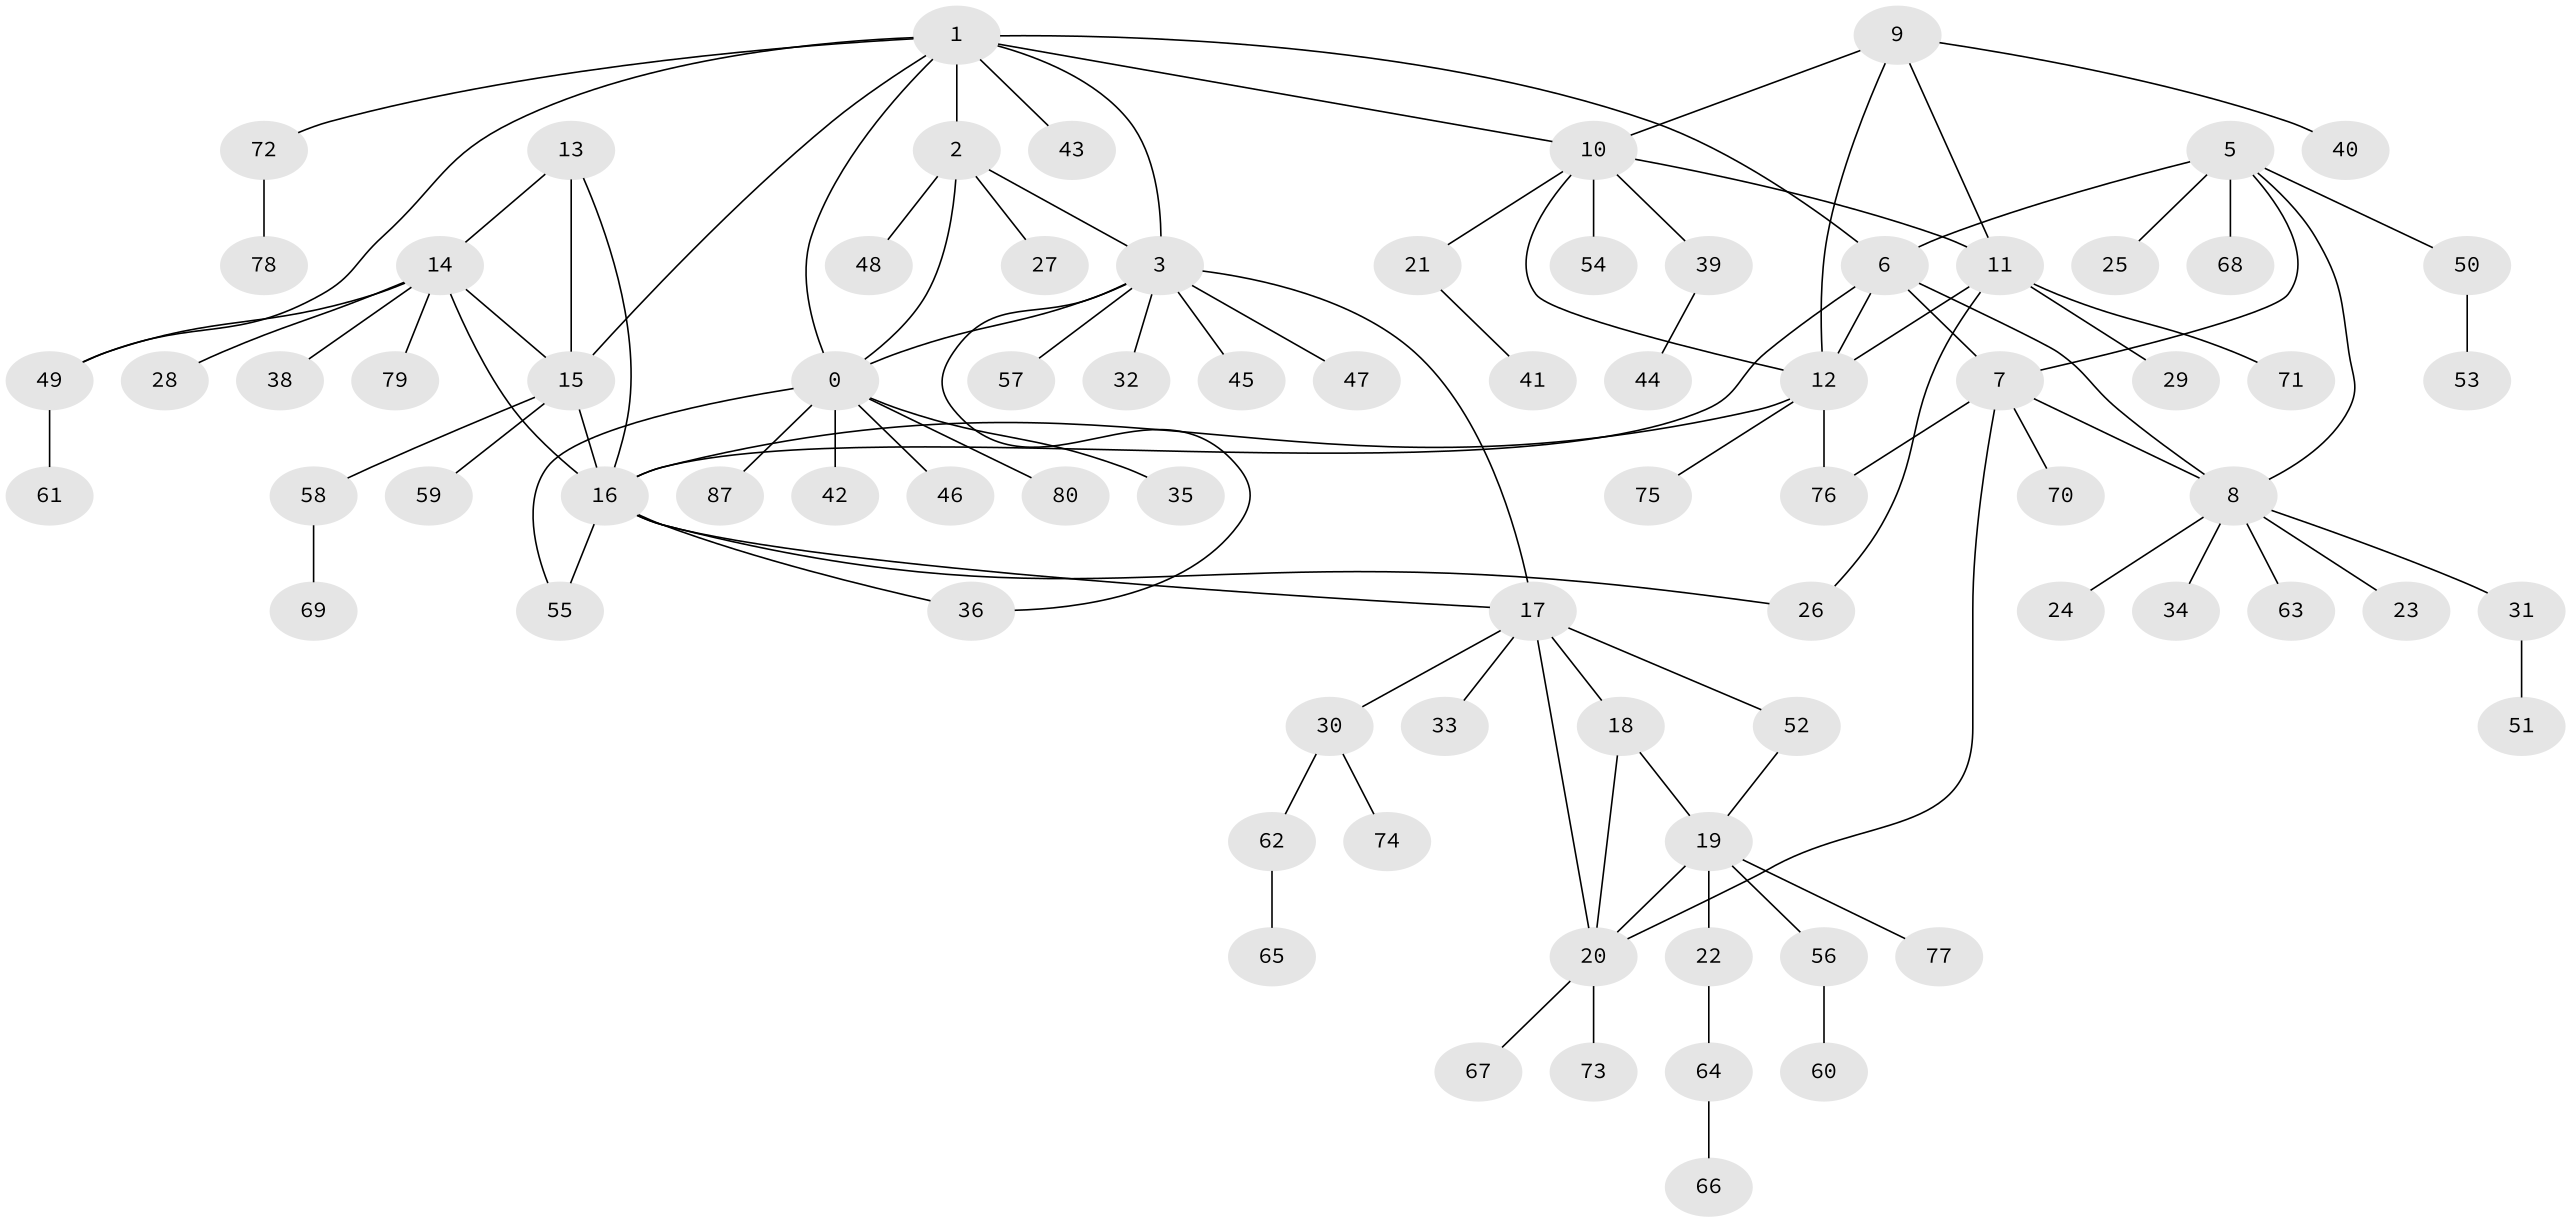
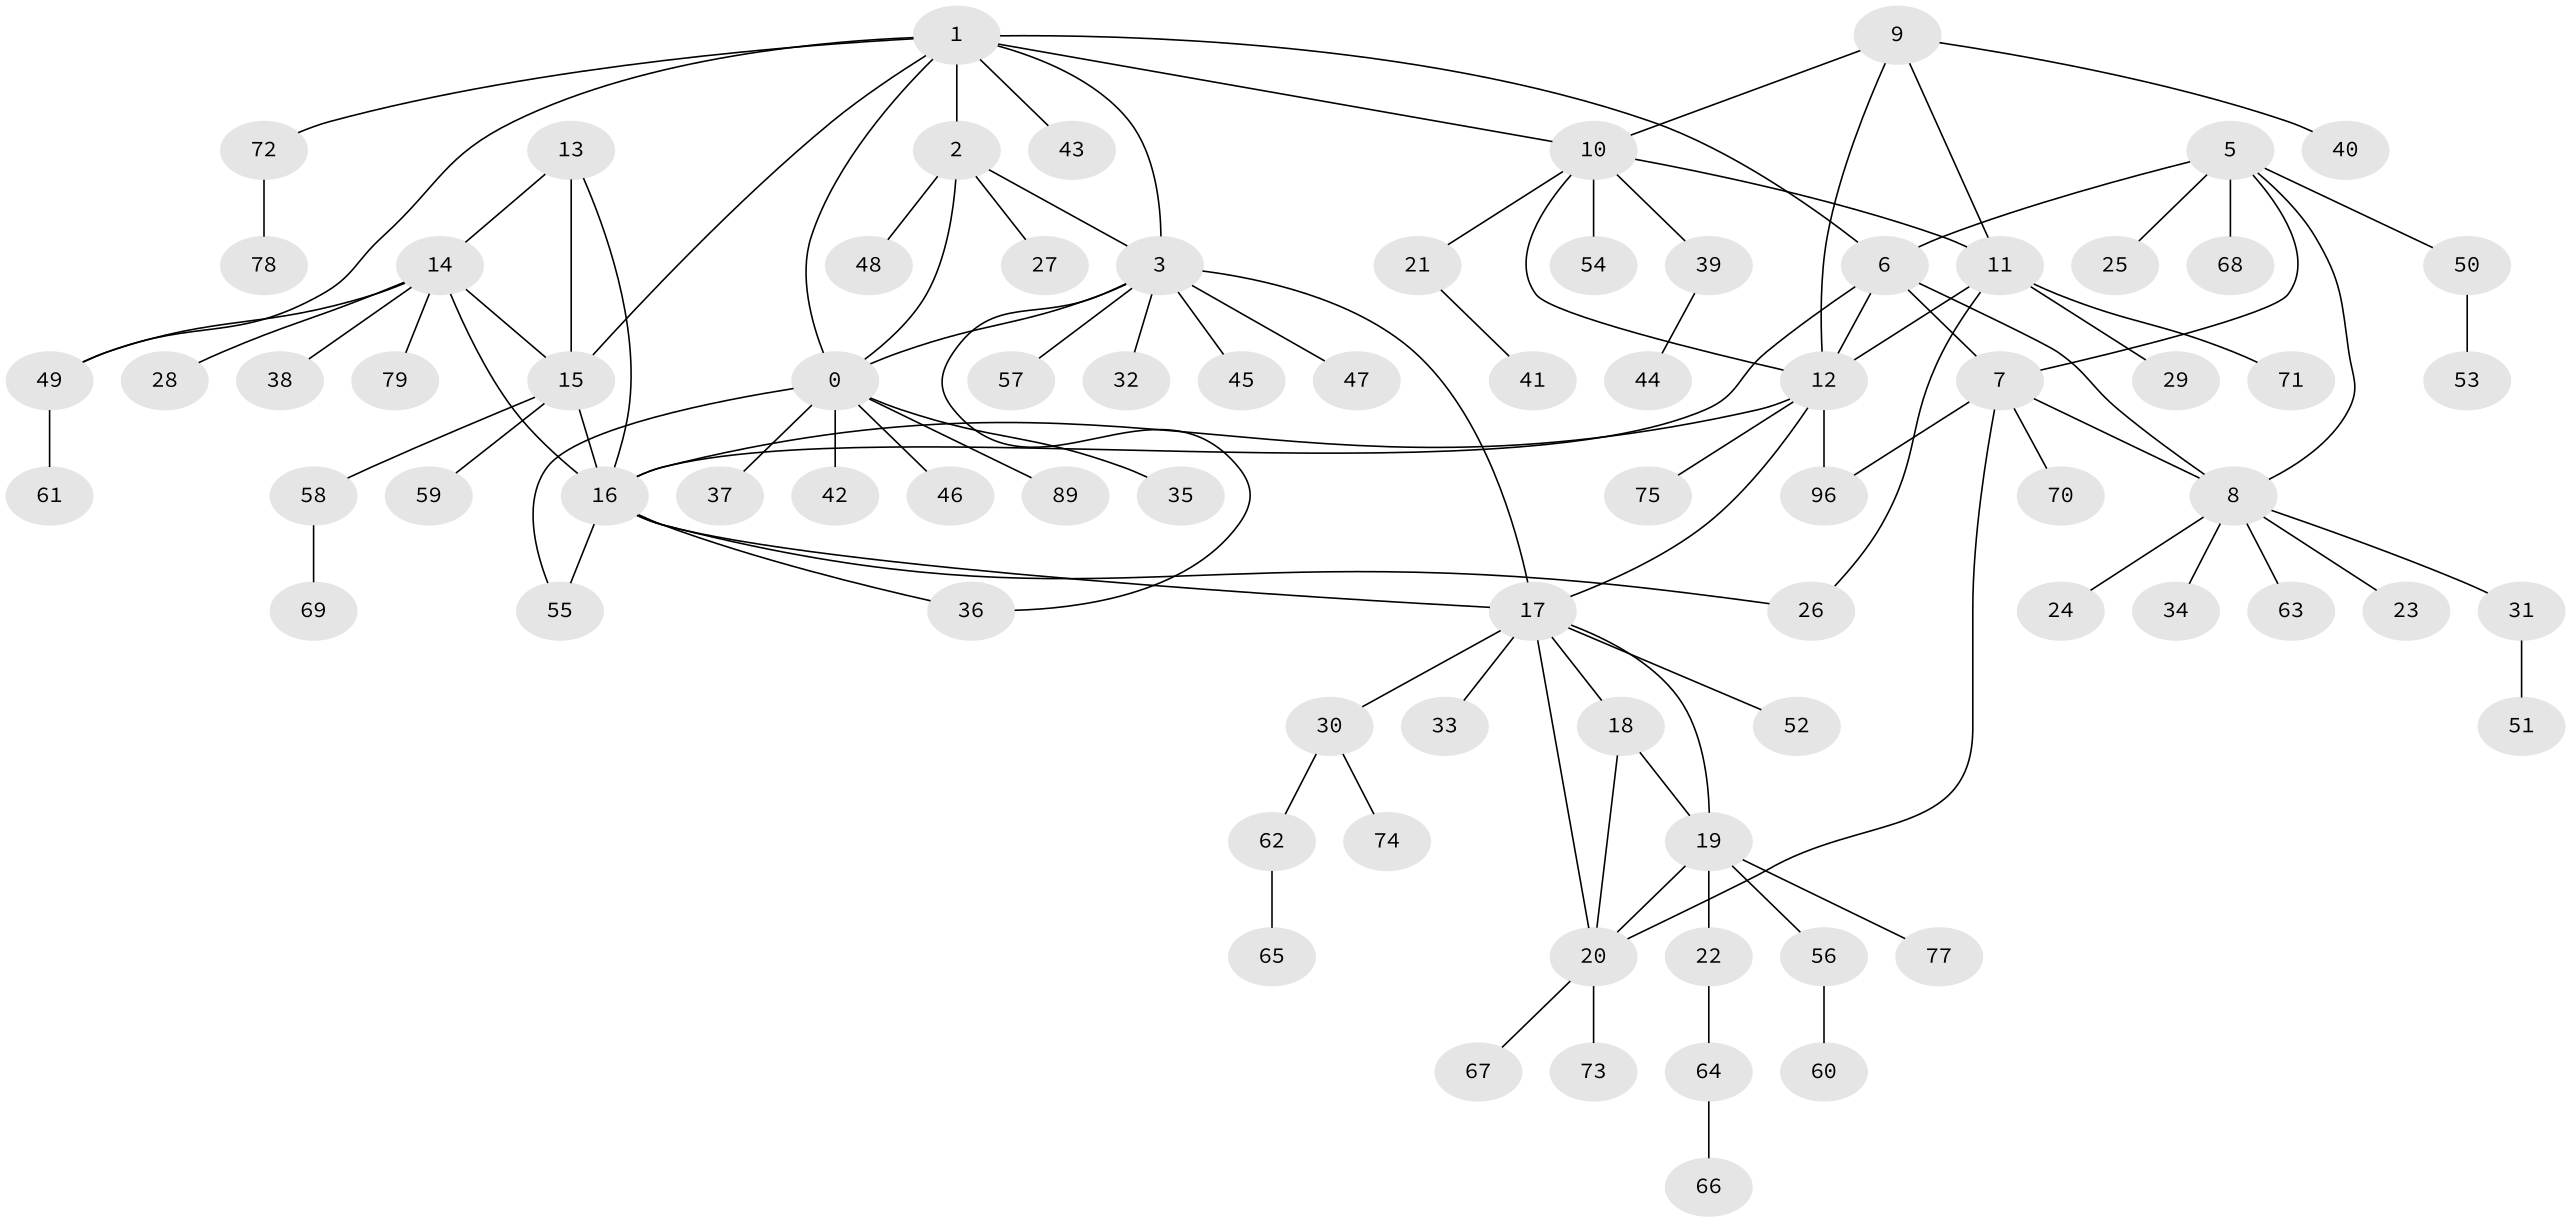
  graph {
    fontname="Source Code Pro"
    node [color=gray90 fontname="Source Code Pro" style=filled]
    edge [fontname="Source Code Pro"]
    1
    2
    3
    n4 [label=0]
    6
    10
    15
    43
    49
    72
    27
    48
    17
    32
    36
    45
    47
    57
    35
-   37 [label=87]
+   37
    42
    46
    55
-   80
+   80 [label=89]
    7
    8
    12
    16
    11
    21
    39
    54
    58
    59
    61
    78
    20
    18
    19
    30
    33
    52
    5
    25
    50
    68
    70
-   76
+   76 [label=96]
    23
    24
    31
    34
    63
    53
    75
    26
    67
    73
    51
    9
    40
    29
    71
    41
    44
    13
    14
    28
    38
    79
    69
    22
    56
    77
    62
    74
    64
    60
    66
    65
    1 -- 2
    1 -- 3
    1 -- n4
    1 -- 6
    1 -- 10
    1 -- 15
    1 -- 43
    1 -- 49
    1 -- 72
    2 -- 3
    2 -- n4
    2 -- 27
    2 -- 48
    3 -- n4
    3 -- 17
    3 -- 32
    3 -- 36
    3 -- 45
    3 -- 47
    3 -- 57
    n4 -- 35
    n4 -- 37
    n4 -- 42
    n4 -- 46
    n4 -- 55
    n4 -- 80
    6 -- 7
    6 -- 8
    6 -- 12
    6 -- 16
    10 -- 12
    10 -- 11
    10 -- 21
    10 -- 39
    10 -- 54
    15 -- 16
    15 -- 58
    15 -- 59
    49 -- 61
    72 -- 78
    17 -- 20
    17 -- 18
-   52 -- 19
+   17 -- 19
    17 -- 30
    17 -- 33
    17 -- 52
    7 -- 8
    7 -- 20
    7 -- 70
    7 -- 76
    8 -- 23
    8 -- 24
    8 -- 31
    8 -- 34
    8 -- 63
+   12 -- 17
    12 -- 16
    12 -- 76
    12 -- 75
    16 -- 17
    16 -- 36
    16 -- 55
    16 -- 26
    11 -- 12
    11 -- 26
    11 -- 29
    11 -- 71
    21 -- 41
    39 -- 44
    58 -- 69
    20 -- 67
    20 -- 73
    18 -- 20
    18 -- 19
    19 -- 20
    19 -- 22
    19 -- 56
    19 -- 77
    30 -- 62
    30 -- 74
    5 -- 6
    5 -- 7
    5 -- 8
    5 -- 25
    5 -- 50
    5 -- 68
    50 -- 53
    31 -- 51
    9 -- 10
    9 -- 12
    9 -- 11
    9 -- 40
    13 -- 15
    13 -- 16
    13 -- 14
    14 -- 15
    14 -- 49
    14 -- 16
    14 -- 28
    14 -- 38
    14 -- 79
    22 -- 64
    56 -- 60
    62 -- 65
    64 -- 66
  }
